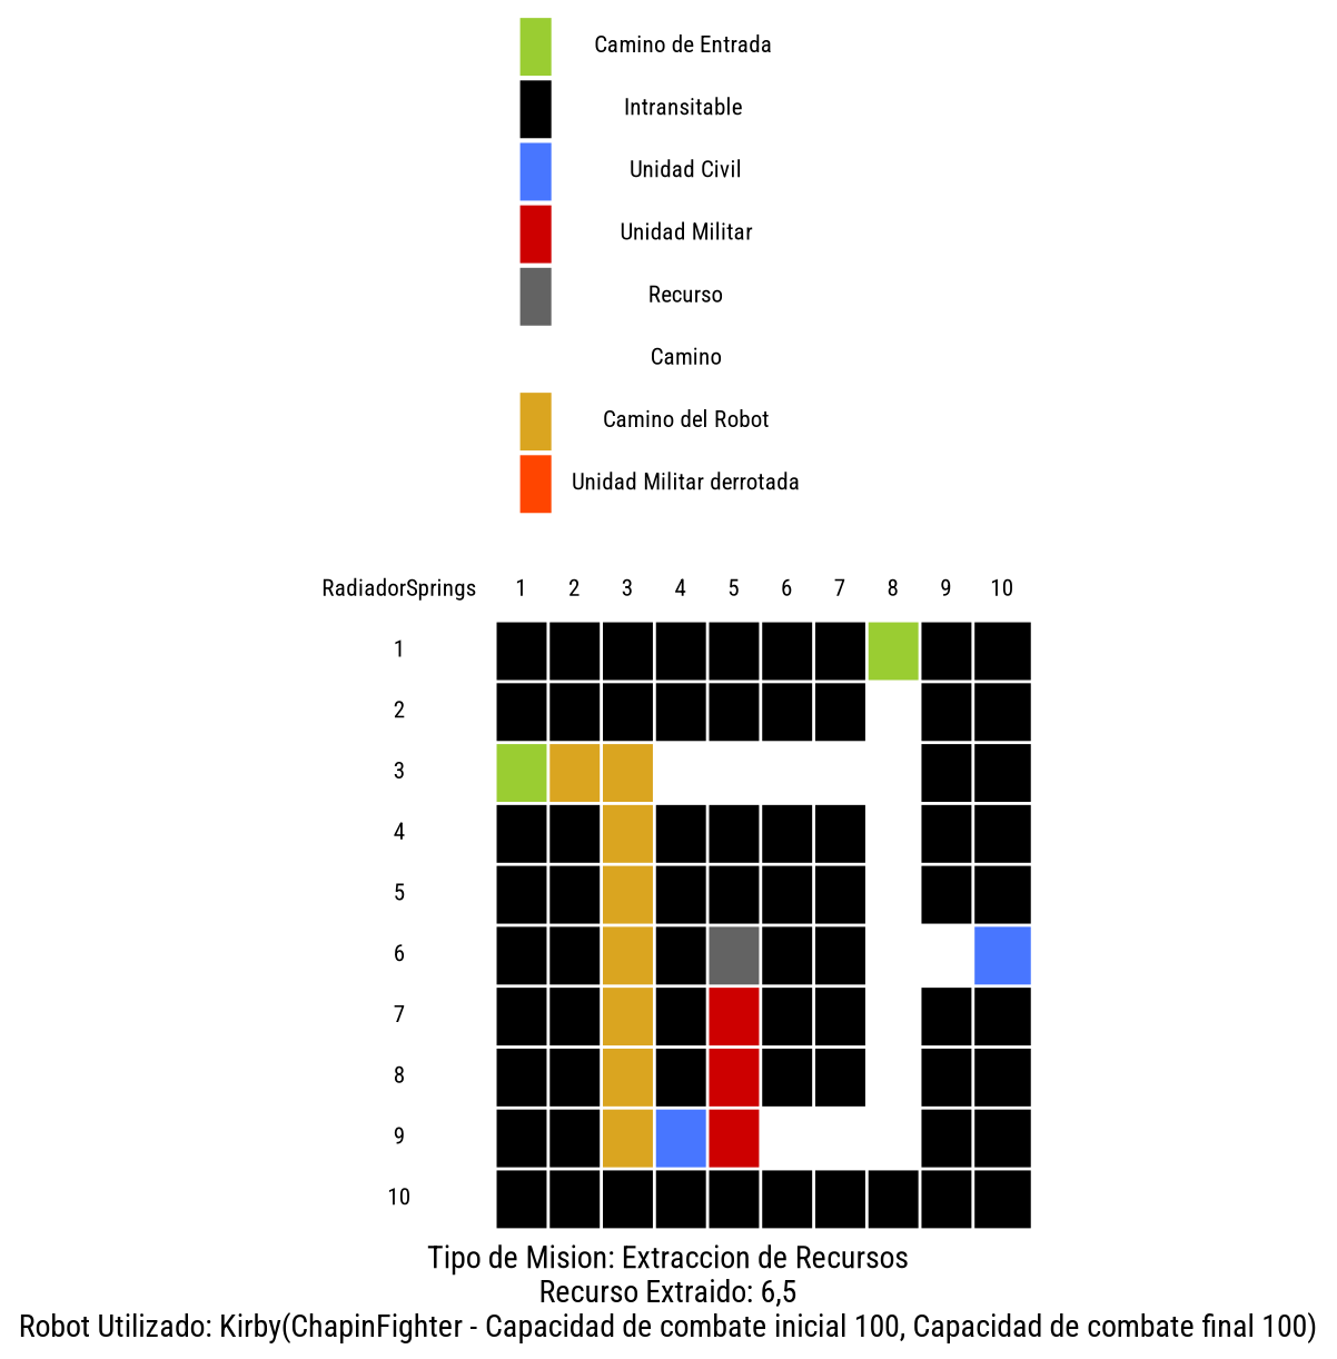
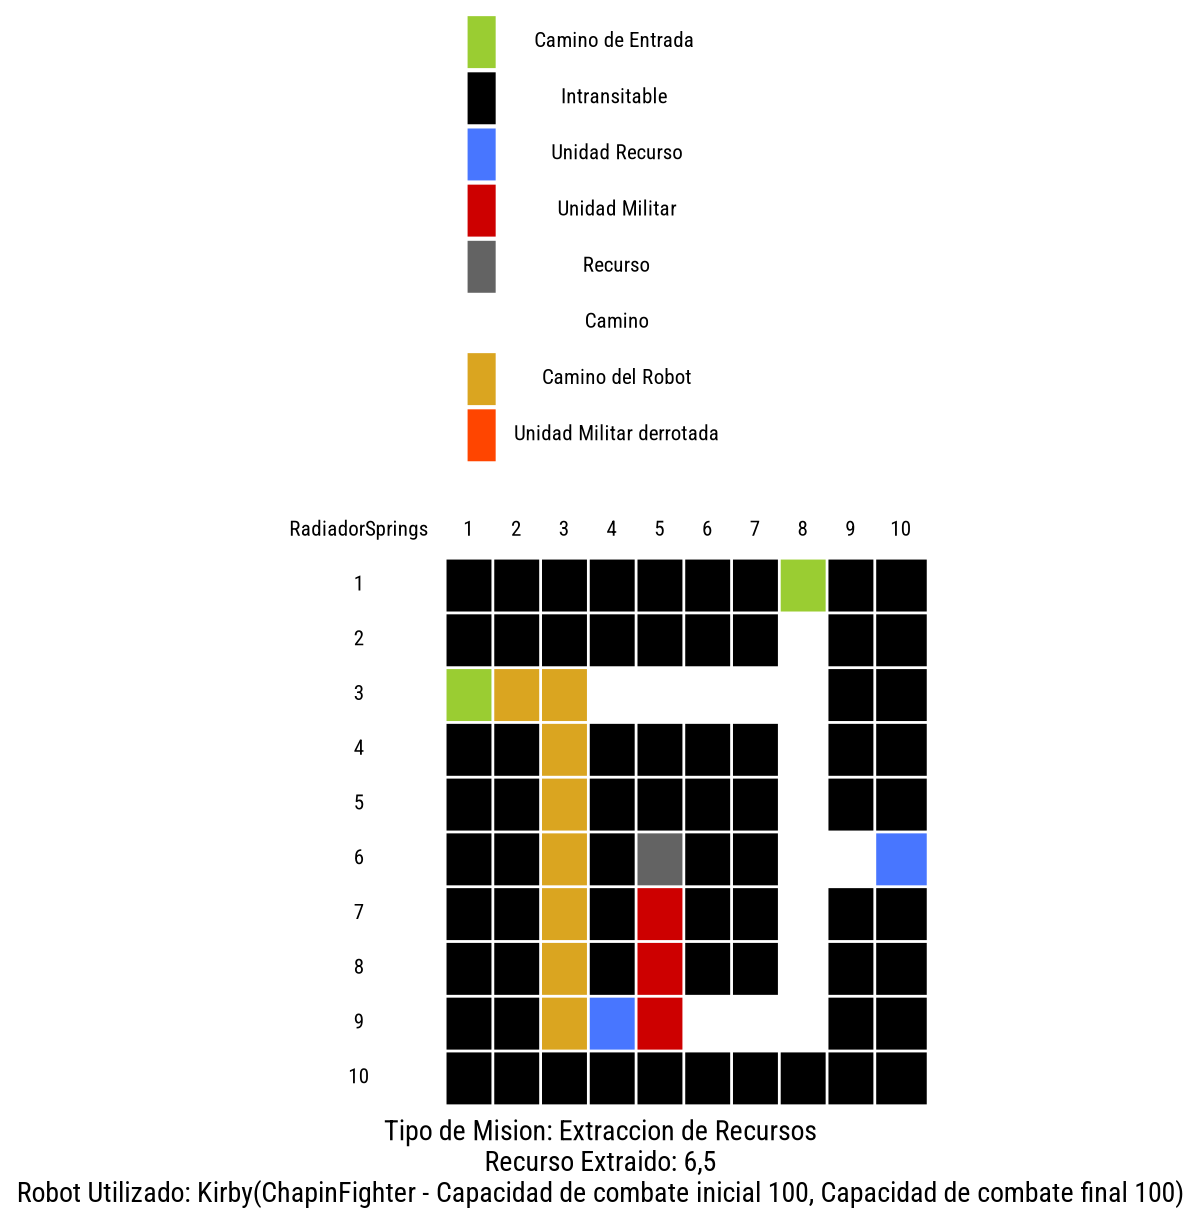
  digraph {
    fontname="Roboto Condensed"
    fontsize="20pt"
    label="Tipo de Mision: Extraccion de Recursos\nRecurso Extraido: 6,5\nRobot Utilizado: Kirby(ChapinFighter - Capacidad de combate inicial 100, Capacidad de combate final 100)"
    rankdir=LR
    node [fontname="Roboto Condensed" fontsize="15pt" shape=plaintext]
    n1 [label=< <TABLE BORDER="0" CELLBORDER="0" CELLSPACING="2" CELLPADDING="10"> <TR>     <TD border="0">RadiadorSprings</TD><TD border="0">1</TD><TD border="0">2</TD><TD border="0">3</TD><TD border="0">4</TD><TD border="0">5</TD><TD border="0">6</TD><TD border="0">7</TD><TD border="0">8</TD><TD border="0">9</TD><TD border="0">10</TD> </TR> <TR>         <TD border="0">1</TD> <TD bgcolor="black">   </TD> <TD bgcolor="black">   </TD> <TD bgcolor="black">   </TD> <TD bgcolor="black">   </TD> <TD bgcolor="black">   </TD> <TD bgcolor="black">   </TD> <TD bgcolor="black">   </TD> <TD bgcolor="yellowgreen">   </TD> <TD bgcolor="black">   </TD> <TD bgcolor="black">   </TD></TR> <TR>         <TD border="0">2</TD> <TD bgcolor="black">   </TD> <TD bgcolor="black">   </TD> <TD bgcolor="black">   </TD> <TD bgcolor="black">   </TD> <TD bgcolor="black">   </TD> <TD bgcolor="black">   </TD> <TD bgcolor="black">   </TD> <TD>   </TD> <TD bgcolor="black">   </TD> <TD bgcolor="black">   </TD></TR> <TR>         <TD border="0">3</TD> <TD bgcolor="yellowgreen">   </TD> <TD bgcolor="goldenrod">   </TD> <TD bgcolor="goldenrod">   </TD> <TD>   </TD> <TD>   </TD> <TD>   </TD> <TD>   </TD> <TD>   </TD> <TD bgcolor="black">   </TD> <TD bgcolor="black">   </TD></TR> <TR>         <TD border="0">4</TD> <TD bgcolor="black">   </TD> <TD bgcolor="black">   </TD> <TD bgcolor="goldenrod">   </TD> <TD bgcolor="black">   </TD> <TD bgcolor="black">   </TD> <TD bgcolor="black">   </TD> <TD bgcolor="black">   </TD> <TD>   </TD> <TD bgcolor="black">   </TD> <TD bgcolor="black">   </TD></TR> <TR>         <TD border="0">5</TD> <TD bgcolor="black">   </TD> <TD bgcolor="black">   </TD> <TD bgcolor="goldenrod">   </TD> <TD bgcolor="black">   </TD> <TD bgcolor="black">   </TD> <TD bgcolor="black">   </TD> <TD bgcolor="black">   </TD> <TD>   </TD> <TD bgcolor="black">   </TD> <TD bgcolor="black">   </TD></TR> <TR>         <TD border="0">6</TD> <TD bgcolor="black">   </TD> <TD bgcolor="black">   </TD> <TD bgcolor="goldenrod">   </TD> <TD bgcolor="black">   </TD> <TD bgcolor="grey39">   </TD> <TD bgcolor="black">   </TD> <TD bgcolor="black">   </TD> <TD>   </TD> <TD>   </TD> <TD bgcolor="royalblue1">   </TD></TR> <TR>         <TD border="0">7</TD> <TD bgcolor="black">   </TD> <TD bgcolor="black">   </TD> <TD bgcolor="goldenrod">   </TD> <TD bgcolor="black">   </TD> <TD bgcolor="red3">   </TD> <TD bgcolor="black">   </TD> <TD bgcolor="black">   </TD> <TD>   </TD> <TD bgcolor="black">   </TD> <TD bgcolor="black">   </TD></TR> <TR>         <TD border="0">8</TD> <TD bgcolor="black">   </TD> <TD bgcolor="black">   </TD> <TD bgcolor="goldenrod">   </TD> <TD bgcolor="black">   </TD> <TD bgcolor="red3">   </TD> <TD bgcolor="black">   </TD> <TD bgcolor="black">   </TD> <TD>   </TD> <TD bgcolor="black">   </TD> <TD bgcolor="black">   </TD></TR> <TR>         <TD border="0">9</TD> <TD bgcolor="black">   </TD> <TD bgcolor="black">   </TD> <TD bgcolor="goldenrod">   </TD> <TD bgcolor="royalblue1">   </TD> <TD bgcolor="red3">   </TD> <TD>   </TD> <TD>   </TD> <TD>   </TD> <TD bgcolor="black">   </TD> <TD bgcolor="black">   </TD></TR> <TR>         <TD border="0">10</TD> <TD bgcolor="black">   </TD> <TD bgcolor="black">   </TD> <TD bgcolor="black">   </TD> <TD bgcolor="black">   </TD> <TD bgcolor="black">   </TD> <TD bgcolor="black">   </TD> <TD bgcolor="black">   </TD> <TD bgcolor="black">   </TD> <TD bgcolor="black">   </TD> <TD bgcolor="black">   </TD></TR></TABLE>>]
-   n2 [label=< <TABLE BORDER="0" CELLBORDER="0" CELLSPACING="3" CELLPADDING="10"> <TR>     <TD border="0" bgcolor="yellowgreen"></TD>      <TD border="0">Camino de Entrada </TD>  </TR> <TR>     <TD border="0" bgcolor="black"></TD>      <TD border="0">Intransitable </TD>  </TR> <TR>     <TD border="0" bgcolor="royalblue1"></TD>      <TD border="0">Unidad Civil</TD>  </TR> <TR>     <TD border="0" bgcolor="red3"></TD>      <TD border="0">Unidad Militar</TD>  </TR> <TR>     <TD border="0" bgcolor="grey39"></TD>      <TD border="0">Recurso</TD>  </TR> <TR>     <TD border="0" bgcolor="white"></TD>      <TD border="0">Camino</TD>  </TR> <TR>     <TD border="0" bgcolor="goldenrod"></TD>      <TD border="0">Camino del Robot</TD>  </TR> <TR>     <TD border="0" bgcolor="orangered"></TD>      <TD border="0">Unidad Militar derrotada</TD>  </TR> </TABLE>>]
+   n2 [label=< <TABLE BORDER="0" CELLBORDER="0" CELLSPACING="3" CELLPADDING="10"> <TR>     <TD border="0" bgcolor="yellowgreen"></TD>      <TD border="0">Camino de Entrada </TD>  </TR> <TR>     <TD border="0" bgcolor="black"></TD>      <TD border="0">Intransitable </TD>  </TR> <TR>     <TD border="0" bgcolor="royalblue1"></TD>      <TD border="0">Unidad Recurso</TD>  </TR> <TR>     <TD border="0" bgcolor="red3"></TD>      <TD border="0">Unidad Militar</TD>  </TR> <TR>     <TD border="0" bgcolor="grey39"></TD>      <TD border="0">Recurso</TD>  </TR> <TR>     <TD border="0" bgcolor="white"></TD>      <TD border="0">Camino</TD>  </TR> <TR>     <TD border="0" bgcolor="goldenrod"></TD>      <TD border="0">Camino del Robot</TD>  </TR> <TR>     <TD border="0" bgcolor="orangered"></TD>      <TD border="0">Unidad Militar derrotada</TD>  </TR> </TABLE>>]
  }
